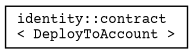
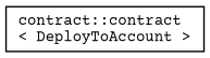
  digraph {
    rankdir=LR
    fontname="Courier Prime"
-   n1 [color=black fillcolor=white fontname="Courier Prime" fontsize=10 height=0.2 label="identity::contract\l\< DeployToAccount \>" shape=record style=filled width=0.4]
+   n1 [color=black fillcolor=white fontname="Courier Prime" fontsize=10 height=0.2 label="contract::contract\l\< DeployToAccount \>" shape=record style=filled width=0.4]
  }
